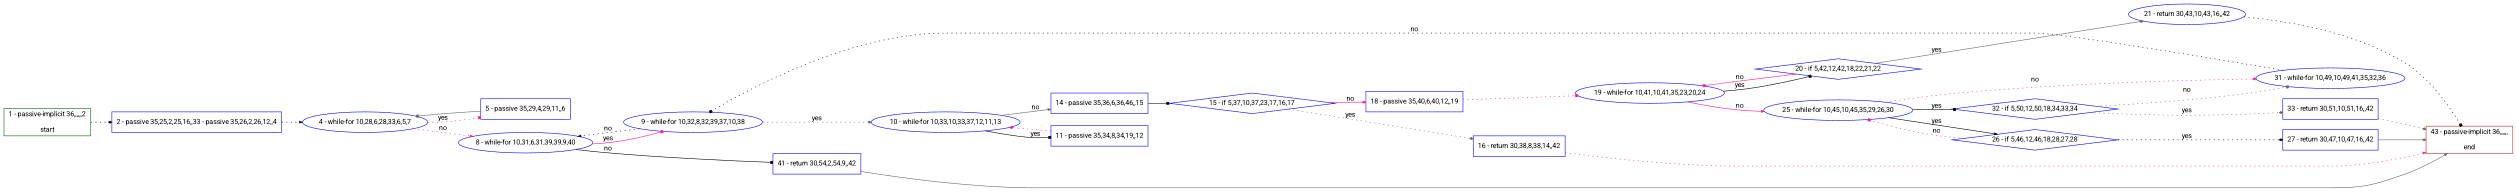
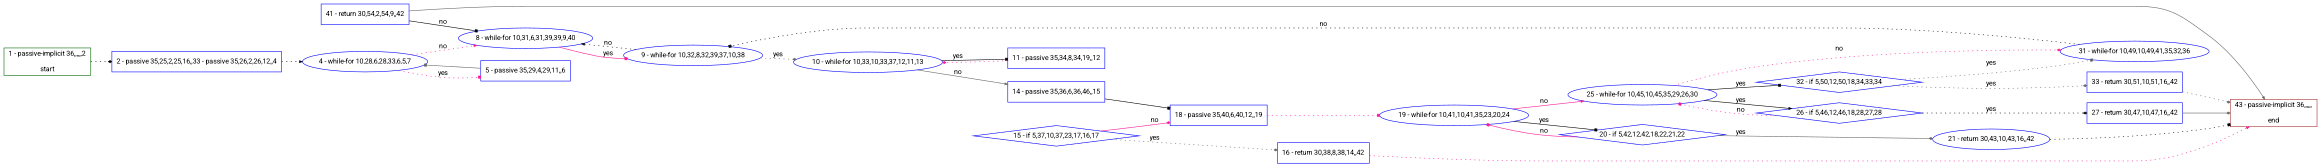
  digraph {
    bgcolor=white
    compound=true
    fillcolor="#FFFFCC"
    fontname=Roboto
    fontsize=12
    pack=true
    packmode=clust
    rankdir=LR
    style="rounded,filled"
    node [color="#0000ff" compound=true fillcolor="#ffffff" fixedsize=false fontname=Roboto fontsize=12 node_initialized=no shape=box style=filled]
    edge [arrowhead=box arrowsize=0.5 arrowtail=none color=black compound=true dir=forward fontcolor=black fontname=Roboto fontsize=12 style=dotted]
    n1 [label="2 - passive 35,25,2,25,16,,33 - passive 35,26,2,26,12,,4"]
    n2 [label="4 - while-for 10,28,6,28,33,6,5,7" shape=oval]
    n3 [label="5 - passive 35,29,4,29,11,,6"]
    n4 [label="8 - while-for 10,31,6,31,39,39,9,40" shape=oval]
    n5 [color="#006400" label="1 - passive-implicit 36,,,,,,2\n\nstart"]
    n6 [label="9 - while-for 10,32,8,32,39,37,10,38" shape=oval]
    n7 [label="41 - return 30,54,2,54,9,,42"]
    n8 [label="10 - while-for 10,33,10,33,37,12,11,13" shape=oval]
    n9 [color="#a52a2a" label="43 - passive-implicit 36,,,,,,\n\nend"]
    n10 [label="11 - passive 35,34,8,34,19,,12"]
    n11 [label="14 - passive 35,36,6,36,46,,15"]
    n12 [label="15 - if 5,37,10,37,23,17,16,17" shape=diamond]
    n13 [label="16 - return 30,38,8,38,14,,42"]
    n14 [label="18 - passive 35,40,6,40,12,,19"]
    n15 [label="19 - while-for 10,41,10,41,35,23,20,24" shape=oval]
    n16 [label="20 - if 5,42,12,42,18,22,21,22" shape=diamond]
    n17 [label="25 - while-for 10,45,10,45,35,29,26,30" shape=oval]
    n18 [label="21 - return 30,43,10,43,16,,42" shape=ellipse]
    n19 [label="26 - if 5,46,12,46,18,28,27,28" shape=diamond]
    n20 [label="31 - while-for 10,49,10,49,41,35,32,36" shape=oval]
    n21 [label="32 - if 5,50,12,50,18,34,33,34" shape=diamond]
    n22 [label="27 - return 30,47,10,47,16,,42"]
    n23 [label="33 - return 30,51,10,51,16,,42"]
    n1 -> n2 [arrowhead=normal]
    n2 -> n3 [color=deeppink label=yes]
    n2 -> n4 [arrowhead=normal color=deeppink label=no]
    n3 -> n2 [color=gray40 style=solid]
    n4 -> n6 [color=deeppink label=yes style=solid]
-   n4 -> n7 [label=no style=solid]
+   n7 -> n4 [label=no style=solid]
    n5 -> n1 [arrowhead=diamond]
    n6 -> n4 [arrowhead=normal label=no]
    n6 -> n8 [arrowhead=diamond color=gray40 label=yes]
    n7 -> n9 [arrowhead=normal color=gray40 style=solid]
    n8 -> n10 [label=yes style=solid]
    n8 -> n11 [arrowhead=normal color=gray40 label=no style=solid]
    n10 -> n8 [arrowhead=diamond color=deeppink]
-   n11 -> n12 [style=solid]
+   n11 -> n14 [style=solid]
    n12 -> n13 [arrowhead=diamond color=gray40 label=yes]
    n12 -> n14 [arrowhead=diamond color=deeppink label=no style=solid]
    n13 -> n9 [arrowhead=normal color=deeppink]
    n14 -> n15 [color=deeppink]
    n15 -> n16 [label=yes style=solid]
    n15 -> n17 [arrowhead=normal color=deeppink label=no style=solid]
    n16 -> n15 [color=deeppink label=no style=solid]
    n16 -> n18 [arrowhead=diamond color=gray40 label=yes style=solid]
    n17 -> n19 [arrowhead=normal label=yes style=solid]
    n17 -> n20 [arrowhead=diamond color=deeppink label=no]
    n17 -> n21 [label=yes style=solid]
    n18 -> n9
    n19 -> n17 [color=deeppink label=no]
    n19 -> n22 [arrowhead=diamond label=yes]
    n20 -> n6 [label=no]
-   n21 -> n20 [color=gray40 label=no]
+   n21 -> n20 [color=gray40 label=yes]
    n21 -> n23 [arrowhead=diamond color=gray40 label=yes]
    n22 -> n9 [arrowhead=diamond color=gray40 style=solid]
    n23 -> n9 [arrowhead=diamond color=gray40]
  }
